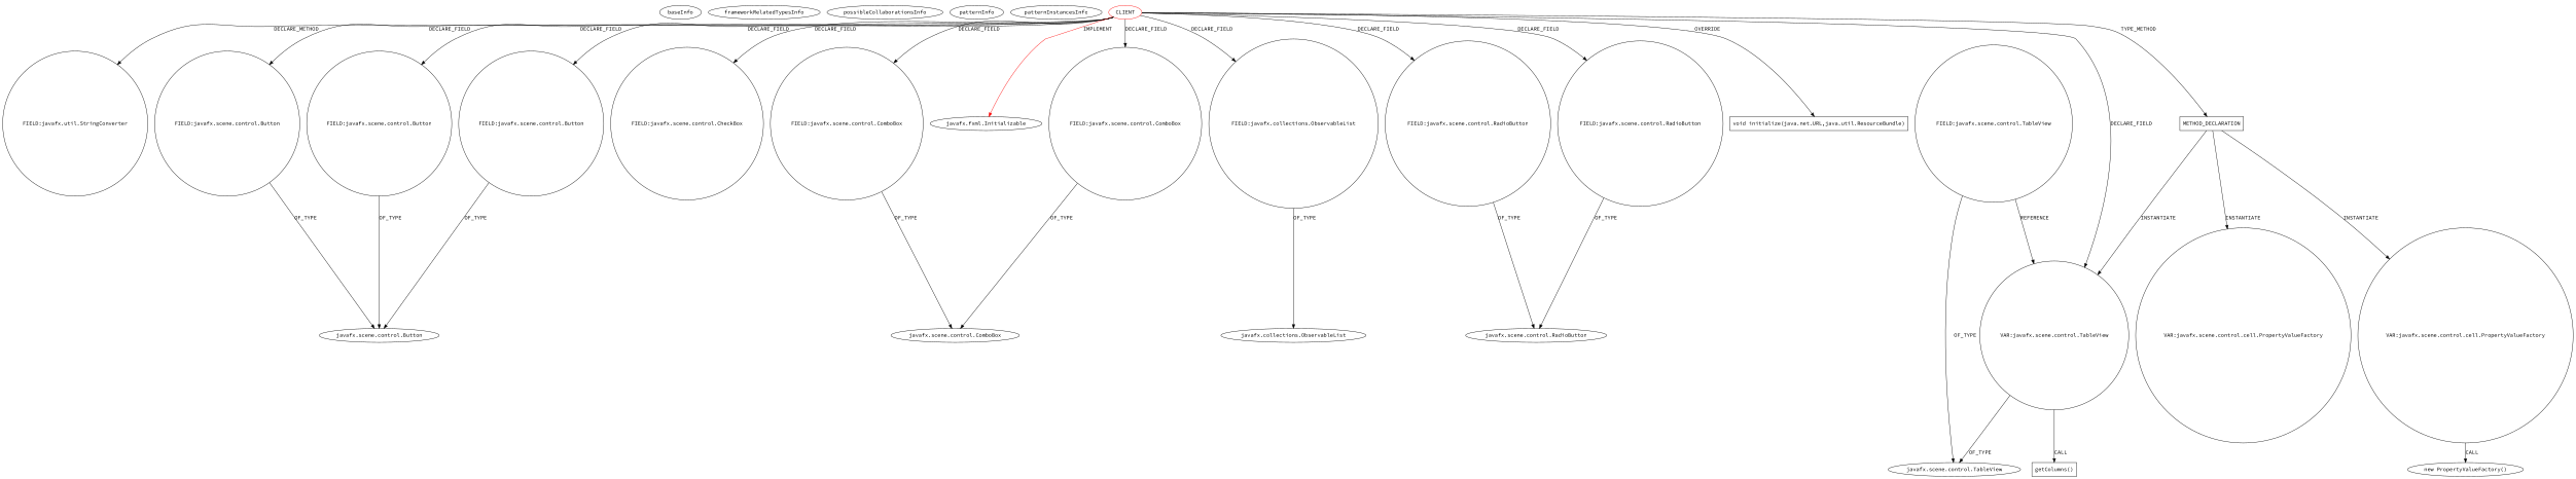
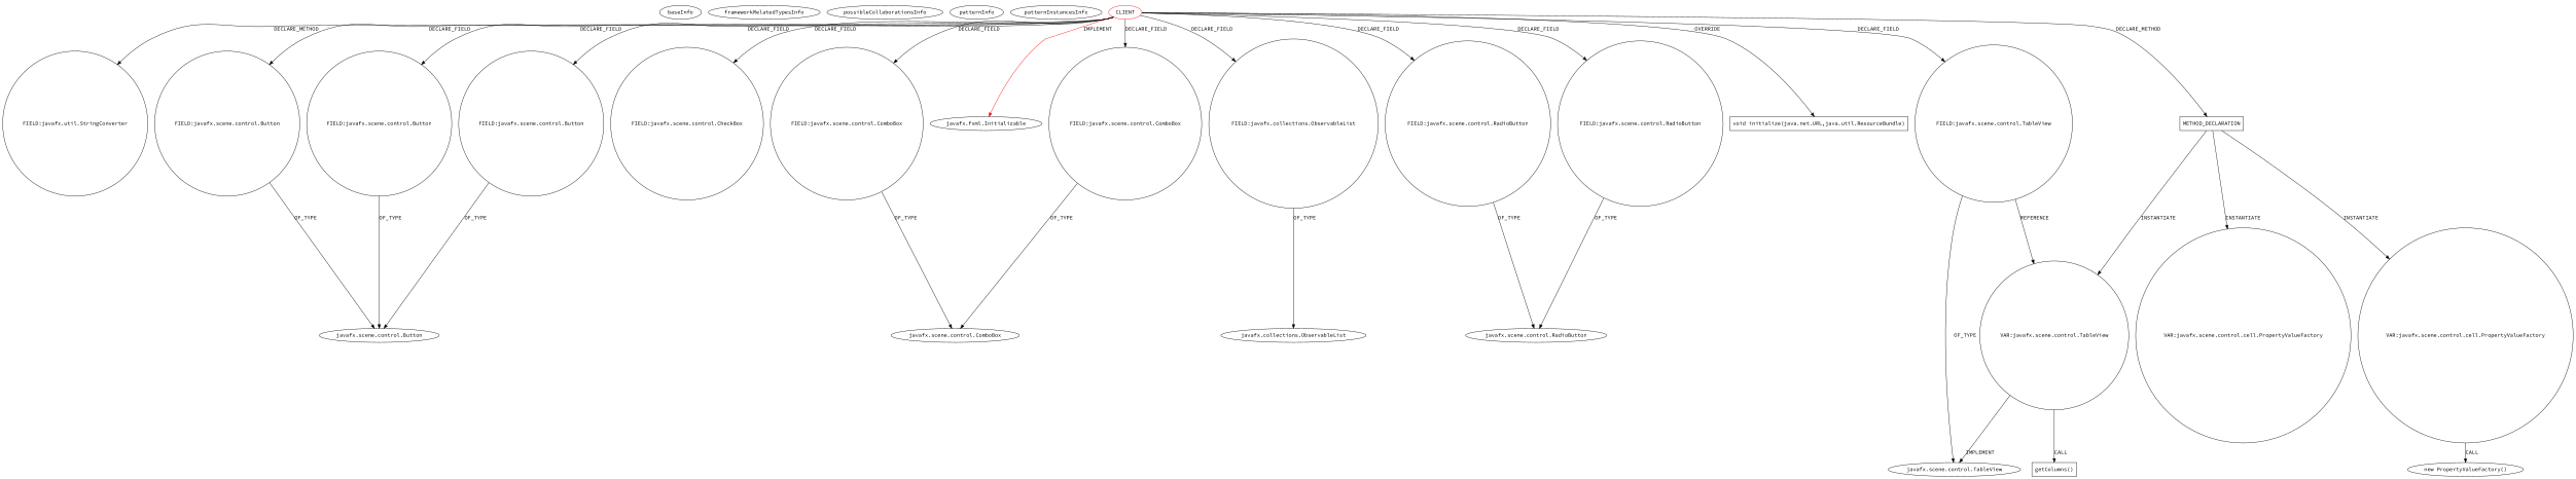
  digraph {
    fontname="Source Code Pro"
    node [fontname="Source Code Pro" isFrameworkType=false shape=circle vertexType=FIELD_DECLARATION]
    edge [fontname="Source Code Pro"]
    baseInfo [category=pattern graphId=3855 isAnonymous=false possibleRelation=false isFrameworkType="" shape="" vertexType=""]
    frameworkRelatedTypesInfo [0="javafx.fxml.Initializable" isFrameworkType="" shape="" vertexType=""]
    possibleCollaborationsInfo [isFrameworkType="" shape="" vertexType=""]
    patternInfo [frequency=2.0 patternRootClient=0 isFrameworkType="" shape="" vertexType=""]
    patternInstancesInfo [0="bianconejo-CEFX~/bianconejo-CEFX/CEFX-master/src/cefx/CEPaiementAttenteController.java~CEPaiementAttenteController~2025" 1="bianconejo-CEFX~/bianconejo-CEFX/CEFX-master/src/cefx/CECommandeController.java~CECommandeController~2084" isFrameworkType="" shape="" vertexType=""]
    n6 [label="FIELD:javafx.util.StringConverter"]
    n7 [color=red label=CLIENT vertexType=ROOT_CLIENT_CLASS_DECLARATION shape=""]
    n8 [label="FIELD:javafx.scene.control.Button"]
    n9 [label="FIELD:javafx.scene.control.Button"]
    n10 [label="FIELD:javafx.scene.control.Button"]
    n11 [label="FIELD:javafx.scene.control.CheckBox"]
    n12 [label="FIELD:javafx.scene.control.ComboBox"]
    n13 [label="javafx.fxml.Initializable" vertexType=FRAMEWORK_INTERFACE_TYPE shape=""]
    n14 [label="FIELD:javafx.scene.control.ComboBox"]
    n15 [label="FIELD:javafx.collections.ObservableList"]
    n16 [label="FIELD:javafx.scene.control.RadioButton"]
    n17 [label="FIELD:javafx.scene.control.RadioButton"]
    n18 [label="void initialize(java.net.URL,java.util.ResourceBundle)" shape=box vertexType=OVERRIDING_METHOD_DECLARATION]
    n19 [label="FIELD:javafx.scene.control.TableView"]
    n20 [label=METHOD_DECLARATION shape=box vertexType=CLIENT_METHOD_DECLARATION]
    n21 [label="javafx.scene.control.Button" vertexType=FRAMEWORK_CLASS_TYPE shape=""]
    n22 [label="javafx.scene.control.ComboBox" vertexType=FRAMEWORK_CLASS_TYPE shape=""]
    n23 [label="javafx.collections.ObservableList" vertexType=FRAMEWORK_INTERFACE_TYPE shape=""]
    n24 [label="javafx.scene.control.RadioButton" vertexType=FRAMEWORK_CLASS_TYPE shape=""]
    n25 [label="javafx.scene.control.TableView" vertexType=FRAMEWORK_CLASS_TYPE shape=""]
    n26 [label="VAR:javafx.scene.control.TableView" vertexType=VARIABLE_EXPRESION]
    n27 [label="VAR:javafx.scene.control.cell.PropertyValueFactory" vertexType=VARIABLE_EXPRESION]
    n28 [label="VAR:javafx.scene.control.cell.PropertyValueFactory" vertexType=VARIABLE_EXPRESION]
    n29 [label="getColumns()" shape=box vertexType=INSIDE_CALL]
    n30 [label="new PropertyValueFactory()" vertexType=CONSTRUCTOR_CALL shape=""]
    n7 -> n6 [label=DECLARE_METHOD]
    n7 -> n8 [label=DECLARE_FIELD]
    n7 -> n9 [label=DECLARE_FIELD]
    n7 -> n10 [label=DECLARE_FIELD]
    n7 -> n11 [label=DECLARE_FIELD]
    n7 -> n12 [label=DECLARE_FIELD]
    n7 -> n13 [color=red label=IMPLEMENT]
    n7 -> n14 [label=DECLARE_FIELD]
    n7 -> n15 [label=DECLARE_FIELD]
    n7 -> n16 [label=DECLARE_FIELD]
    n7 -> n17 [label=DECLARE_FIELD]
    n7 -> n18 [label=OVERRIDE]
-   n7 -> n26 [label=DECLARE_FIELD]
-   n7 -> n20 [label=TYPE_METHOD]
+   n7 -> n19 [label=DECLARE_FIELD]
+   n7 -> n20 [label=DECLARE_METHOD]
    n8 -> n21 [label=OF_TYPE]
    n9 -> n21 [label=OF_TYPE]
    n10 -> n21 [label=OF_TYPE]
    n12 -> n22 [label=OF_TYPE]
    n14 -> n22 [label=OF_TYPE]
    n15 -> n23 [label=OF_TYPE]
    n16 -> n24 [label=OF_TYPE]
    n17 -> n24 [label=OF_TYPE]
    n19 -> n25 [label=OF_TYPE]
    n19 -> n26 [label=REFERENCE]
    n20 -> n26 [label=INSTANTIATE]
    n20 -> n27 [label=INSTANTIATE]
    n20 -> n28 [label=INSTANTIATE]
-   n26 -> n25 [label=OF_TYPE]
+   n26 -> n25 [label=IMPLEMENT]
    n26 -> n29 [label=CALL]
    n27 -> n30 [label=CALL]
  }
